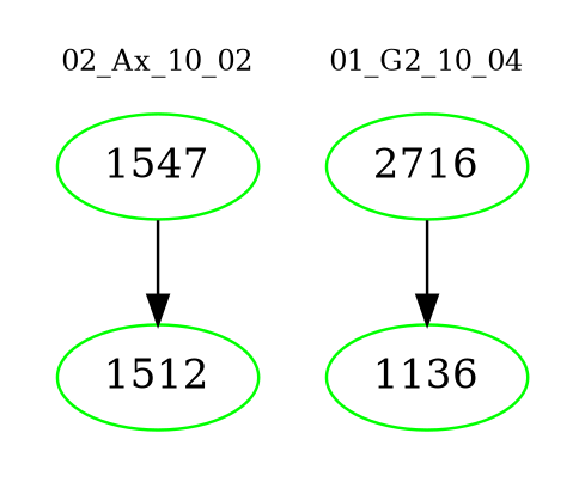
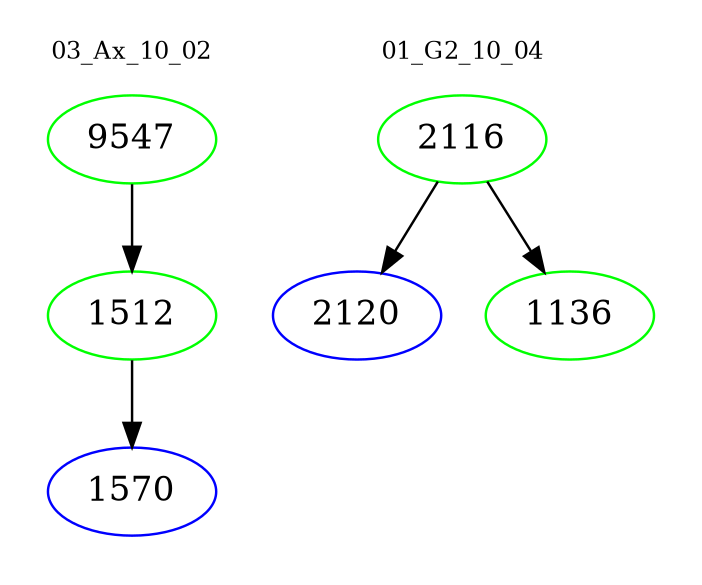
  digraph {
    node [color=green]
    edge [color=black]
    n1 [label=1512]
-   n3 [label=1547]
-   n4 [label=2716]
+   n2 [color=blue label=1570]
+   n3 [label=9547]
+   n4 [label=2116]
+   n5 [color=blue label=2120]
    n6 [label=1136]
    subgraph cluster_1 {
      color=white
      fontsize=10
-     label="02_Ax_10_02"
+     label="03_Ax_10_02"
      n1
+     n2
      n3
    }
    subgraph cluster_2 {
      color=white
      fontsize=10
      label="01_G2_10_04"
      n4
+     n5
      n6
    }
+   n1 -> n2
    n3 -> n1
+   n4 -> n5
    n4 -> n6
  }
